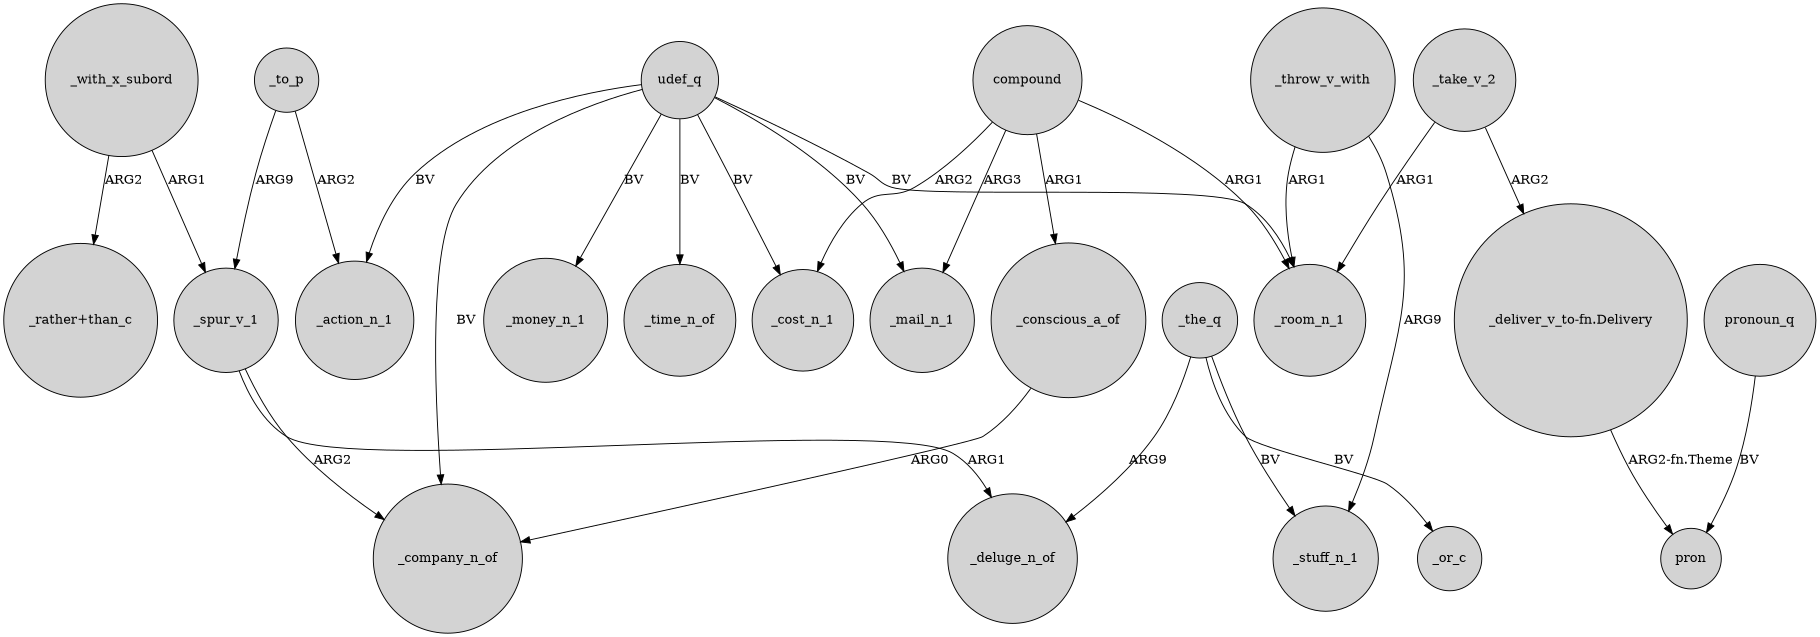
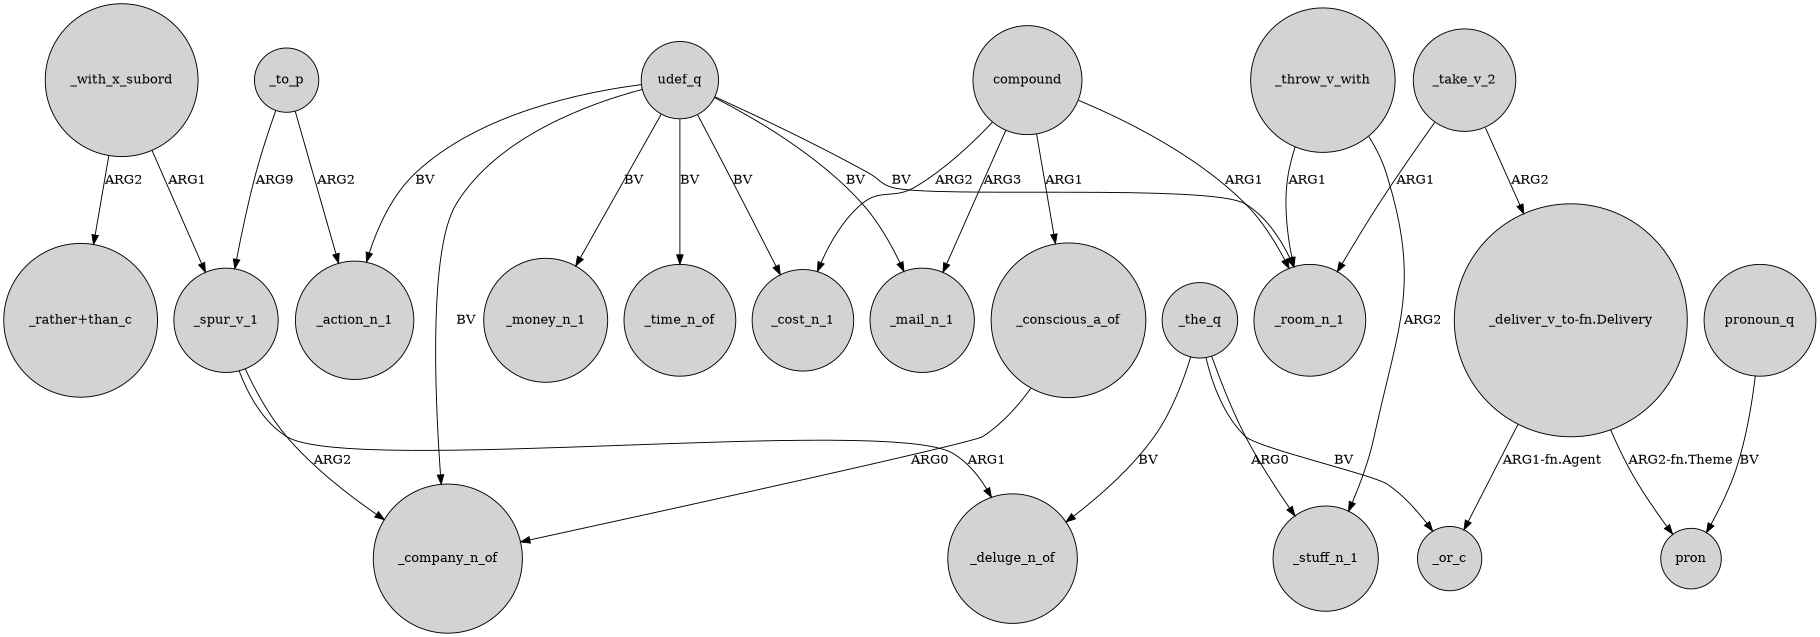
  digraph {
    node [shape=circle style=filled]
    udef_q
    _money_n_1
    _action_n_1
    _company_n_of
    _room_n_1
    _cost_n_1
    _mail_n_1
    _time_n_of
    _the_q
    _or_c
    _stuff_n_1
    _deluge_n_of
    _to_p
    _spur_v_1
    _take_v_2
    "_deliver_v_to-fn.Delivery"
    pron
    _with_x_subord
    "_rather+than_c"
    _conscious_a_of
    pronoun_q
    compound
    n23 [label=_throw_v_with]
    udef_q -> _money_n_1 [label=BV]
    udef_q -> _action_n_1 [label=BV]
    udef_q -> _company_n_of [label=BV]
    udef_q -> _room_n_1 [label=BV]
    udef_q -> _cost_n_1 [label=BV]
    udef_q -> _mail_n_1 [label=BV]
    udef_q -> _time_n_of [label=BV]
    _the_q -> _or_c [label=BV]
-   _the_q -> _stuff_n_1 [label=BV]
-   _the_q -> _deluge_n_of [label=ARG9]
+   _the_q -> _stuff_n_1 [label=ARG0]
+   _the_q -> _deluge_n_of [label=BV]
    _to_p -> _action_n_1 [label=ARG2]
    _to_p -> _spur_v_1 [label=ARG9]
    _spur_v_1 -> _company_n_of [label=ARG2]
    _spur_v_1 -> _deluge_n_of [label=ARG1]
    _take_v_2 -> _room_n_1 [label=ARG1]
    _take_v_2 -> "_deliver_v_to-fn.Delivery" [label=ARG2]
+   "_deliver_v_to-fn.Delivery" -> _or_c [label="ARG1-fn.Agent"]
    "_deliver_v_to-fn.Delivery" -> pron [label="ARG2-fn.Theme"]
    _with_x_subord -> _spur_v_1 [label=ARG1]
    _with_x_subord -> "_rather+than_c" [label=ARG2]
    _conscious_a_of -> _company_n_of [label=ARG0]
    pronoun_q -> pron [label=BV]
    compound -> _room_n_1 [label=ARG1]
    compound -> _cost_n_1 [label=ARG2]
    compound -> _mail_n_1 [label=ARG3]
    compound -> _conscious_a_of [label=ARG1]
    n23 -> _room_n_1 [label=ARG1]
-   n23 -> _stuff_n_1 [label=ARG9]
+   n23 -> _stuff_n_1 [label=ARG2]
  }
